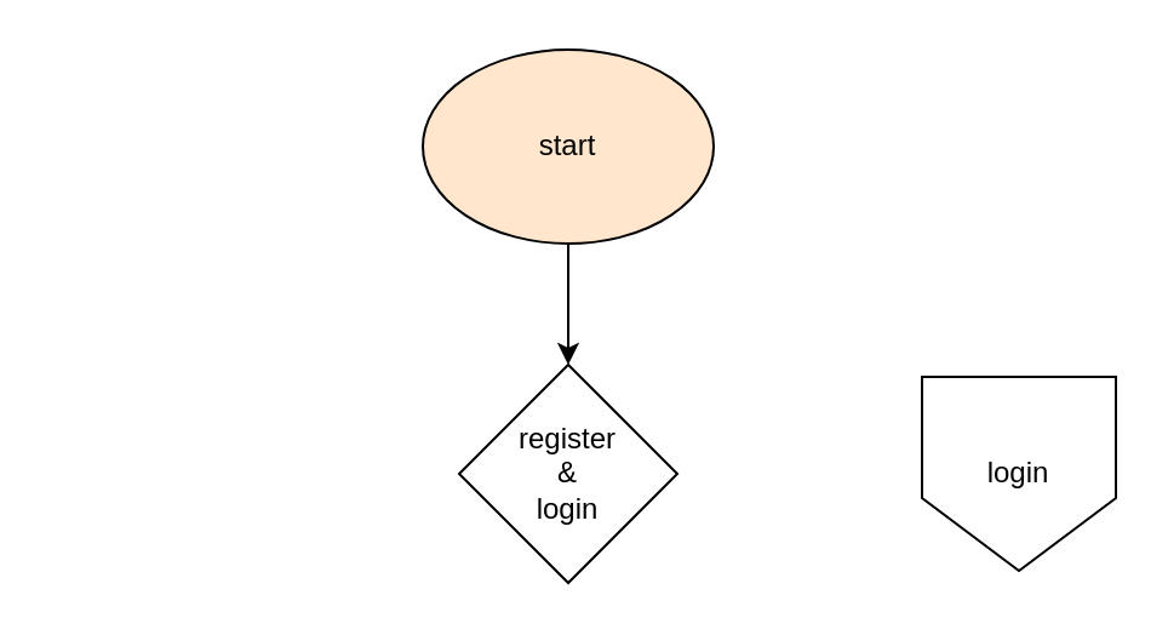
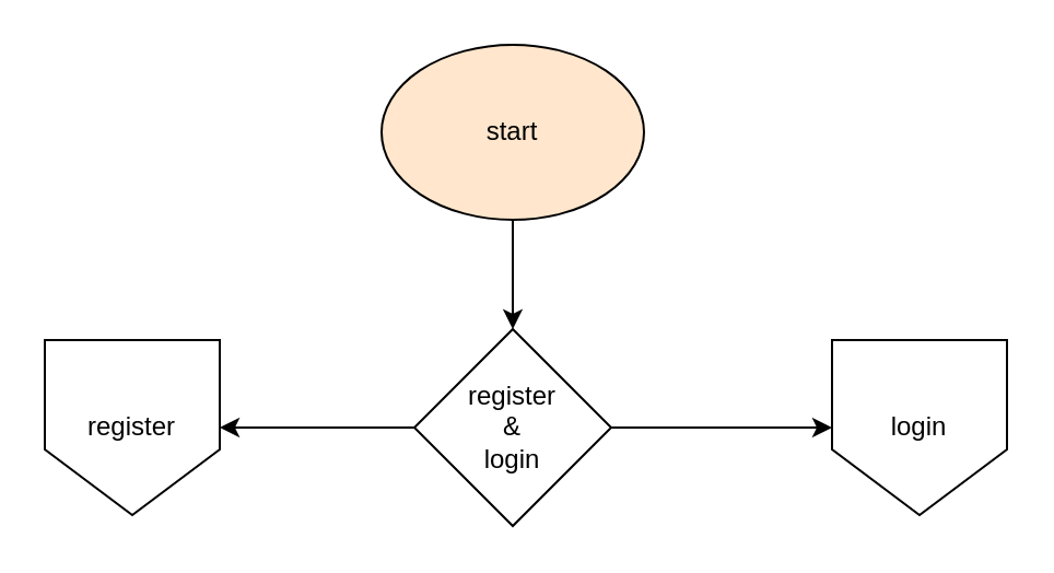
  <mxCell id="0" />
  <mxCell id="1" parent="0" />
  <mxCell id="2" value="" style="edgeStyle=orthogonalEdgeStyle;rounded=0;orthogonalLoop=1;jettySize=auto;html=1;" edge="1" parent="1" source="3" target="6"><mxGeometry relative="1" as="geometry" /></mxCell>
  <mxCell id="3" value="start" style="ellipse;whiteSpace=wrap;html=1;fillColor=#ffe6cc;" vertex="1" parent="1"><mxGeometry x="174" y="20" width="120" height="80" as="geometry" /></mxCell>
+ <mxCell id="4" value="" style="edgeStyle=orthogonalEdgeStyle;rounded=0;orthogonalLoop=1;jettySize=auto;html=1;" edge="1" parent="1" source="6" target="7"><mxGeometry relative="1" as="geometry" /></mxCell>
+ <mxCell id="5" value="" style="edgeStyle=orthogonalEdgeStyle;rounded=0;orthogonalLoop=1;jettySize=auto;html=1;" edge="1" parent="1" source="6" target="8"><mxGeometry relative="1" as="geometry" /></mxCell>
  <mxCell id="6" value="register&lt;div&gt;&amp;amp;&lt;/div&gt;&lt;div&gt;login&lt;/div&gt;" style="rhombus;whiteSpace=wrap;html=1;" vertex="1" parent="1"><mxGeometry x="189" y="150" width="90" height="90" as="geometry" /></mxCell>
+ <mxCell id="7" value="register" style="shape=offPageConnector;whiteSpace=wrap;html=1;" vertex="1" parent="1"><mxGeometry x="20" y="155" width="80" height="80" as="geometry" /></mxCell>
  <mxCell id="8" value="login" style="shape=offPageConnector;whiteSpace=wrap;html=1;" vertex="1" parent="1"><mxGeometry x="380" y="155" width="80" height="80" as="geometry" /></mxCell>
